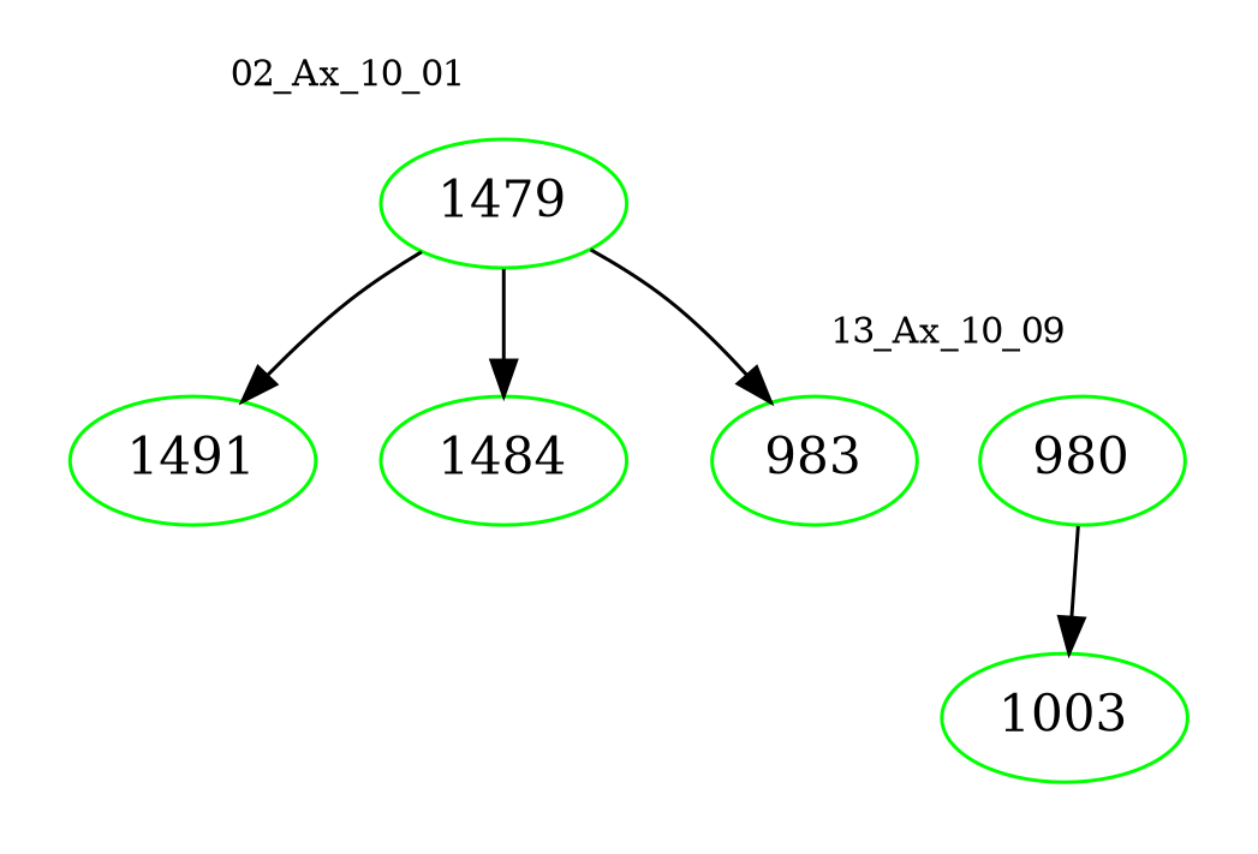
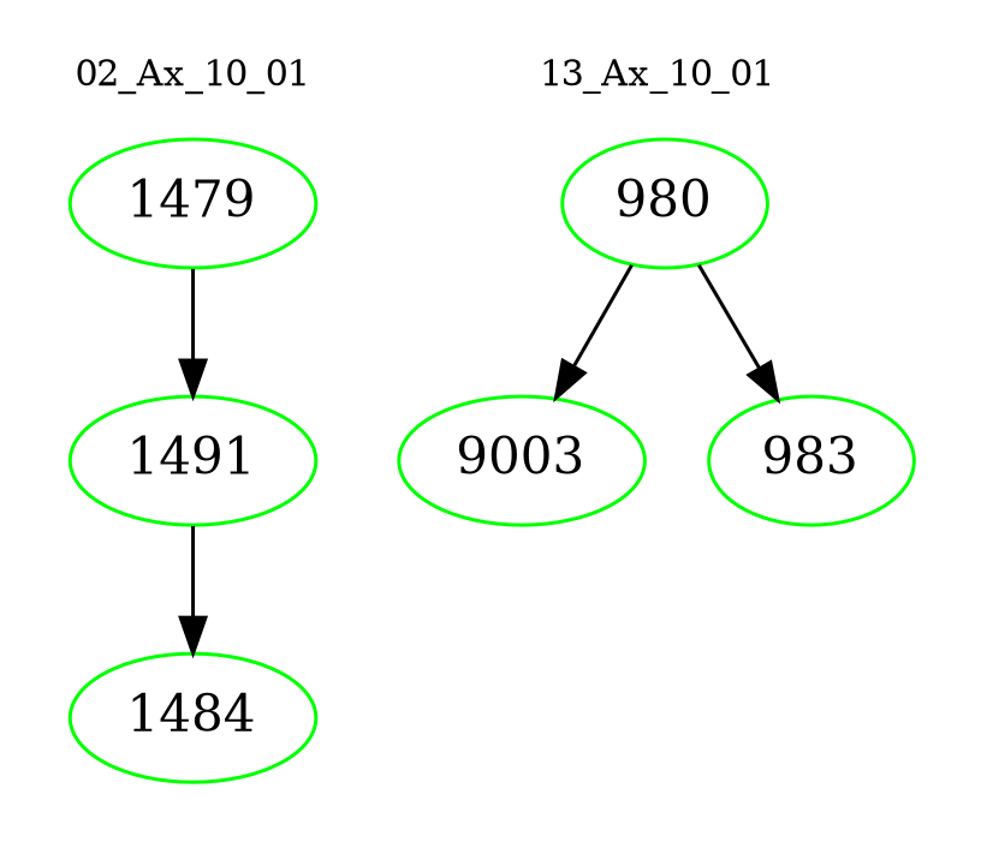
  digraph {
    node [color=green]
    edge [color=black]
    n1 [label=1479]
    n2 [label=1491]
    n3 [label=1484]
    n4 [label=980]
-   n5 [label=1003]
+   n5 [label=9003]
    n6 [label=983]
    subgraph cluster_1 {
      color=white
      fontsize=10
      label="02_Ax_10_01"
      n1
      n2
      n3
    }
    subgraph cluster_2 {
      color=white
      fontsize=10
-     label="13_Ax_10_09"
+     label="13_Ax_10_01"
      n4
      n5
      n6
    }
    n1 -> n2
-   n1 -> n3
+   n2 -> n3
    n4 -> n5
-   n1 -> n6
+   n4 -> n6
  }
